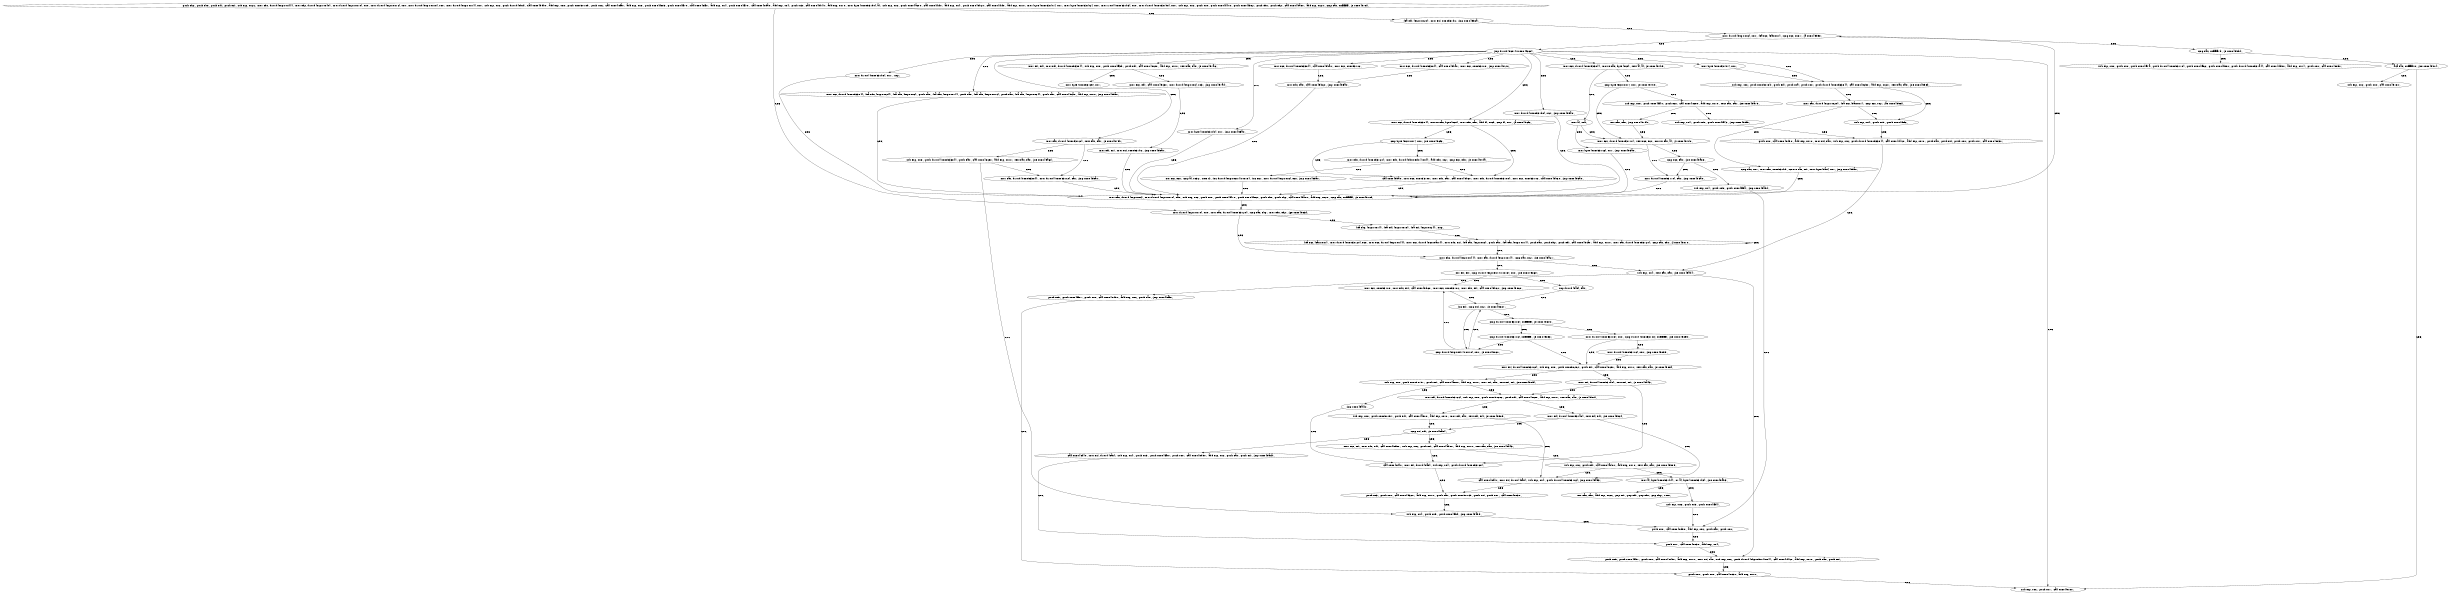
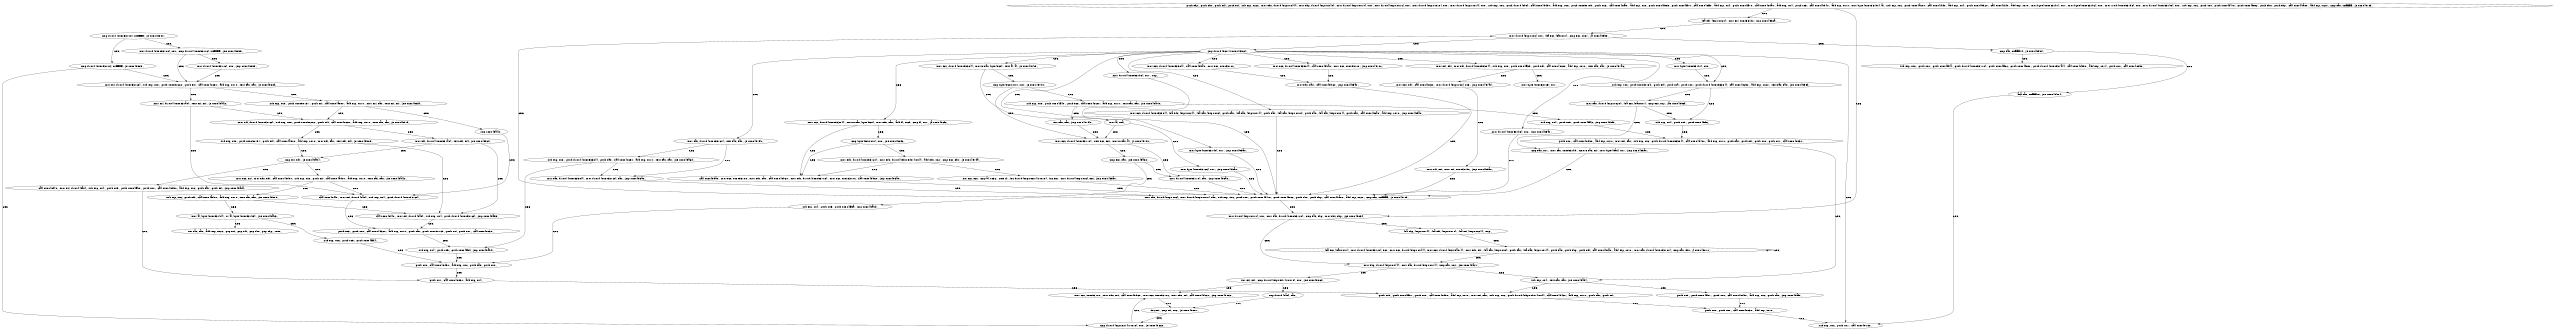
  digraph {
    n1 [label="'push ebp', 'push ebx', 'push edi', 'push esi', 'sub esp, 0x2c', 'mov ebx, dword [esp+0x44]', 'mov ebp, dword [esp+0x40]', 'mov dword [esp+0x10], 0x0', 'mov dword [esp+0x1c], 0x0', 'mov dword [esp+0x18], 0x0', 'mov dword [esp+0x14], 0x0', 'sub esp, 0xc', 'push dword [ebx]', 'call 0x804bdb0', 'add esp, 0x8', 'push 0x805018b', 'push 0x6', 'call 0x8048fa0', 'add esp, 0x8', 'push 0x804fe85', 'push 0x804ff70', 'call 0x8048ff0', 'add esp, 0x4', 'push 0x804ff70', 'call 0x8048da0', 'add esp, 0x4', 'push 0x3', 'call 0x804bb40', 'add esp, 0x10', 'mov byte [0x80531b0], al', 'sub esp, 0xc', 'push 0x804ac00', 'call 0x804f1f0', 'add esp, 0x4', 'push 0x8049b20', 'call 0x804f1f0', 'add esp, 0x10', 'mov byte [0x80531b1], 0x1', 'mov byte [0x80531b2], 0x0', 'mov word [0x80531b3], 0x0', 'mov dword [0x80531b8], 0x0', 'sub esp, 0xc', 'push 0x0', 'push 0x804f478', 'push 0x804fee2', 'push ebx', 'push ebp', 'call 0x804ba80', 'add esp, 0x20', 'cmp eax, 0xffffffff', 'je 0x80497ef', "]
    n2 [label="'mov dword [esp+0x10], 0x0', 'mov eax, dword [0x8053120]', 'cmp eax, ebp', 'mov ebx, ebp', 'jge 0x804983f', "]
    n3 [label="'lea edi, [esp+0x20]', 'mov esi, 0x80531bc', 'jmp 0x80495ca', "]
    n4 [label="'mov ebp, dword [esp+0x44]', 'mov eax, dword [esp+0x14]', 'cmp eax, 0x2', 'jne 0x8049a21', "]
    n5 [label="'lea ebp, [esp+0x14]', 'lea edi, [esp+0x18]', 'lea esi, [esp+0x24]', 'nop', "]
    n6 [label="'mov dword [esp+0xc], 0x0', 'lea ecx, [eax-0x1]', 'cmp ecx, 0x81', 'ja 0x804999e', "]
    n7 [label="'sub esp, 0x4', 'test eax, eax', 'jne 0x8049ad4', "]
    n8 [label="'xor esi, esi', 'cmp dword [esp+esi*4+0x18], 0x0', 'jne 0x804986d', "]
    n9 [label="'lea ecx, [eax+0x1]', 'mov dword [0x8053120], ecx', 'mov ecx, dword [esp+0x44]', 'mov ecx, dword [ecx+eax*4]', 'mov edx, esi', 'lea eax, [esp+0xc]', 'push eax', 'lea eax, [esp+0x14]', 'push eax', 'push ebp', 'push edi', 'call 0x8049ca0', 'add esp, 0x10', 'mov eax, dword [0x8053120]', 'cmp eax, ebx', 'jl 0x8049810', "]
    n10 [label="'cmp eax, 0xffffff7d', 'je 0x80499bd', "]
    n11 [label="'jmp dword [ecx*4+0x804f260]', "]
    n12 [label="'push 0x5', 'push 0x804ff97', 'push 0x0', 'call 0x8048d90', 'add esp, 0x10', 'mov esi, eax', 'sub esp, 0xc', 'push dword [ebp+ebx*4-0x4]', 'call 0x804d4c0', 'add esp, 0x10', 'push eax', 'push esi', "]
    n13 [label="'push 0x5', 'push 0x804ff87', 'push 0x0', 'call 0x8048d90', 'add esp, 0xc', 'push eax', 'jmp 0x8049af8', "]
    n14 [label="'mov ecx, 0x8053108', 'mov edx, esi', 'call 0x8049b60', 'mov ecx, 0x805310c', 'mov edx, esi', 'call 0x8049b60', 'jmp 0x8049860', "]
    n15 [label="'nop dword [eax], eax', "]
    n16 [label="'sub esp, 0x8', 'push 0x0', 'push 0x804ff7a', 'push dword [0x8053118]', 'push 0x804ff6c', 'push 0x804fe80', 'push dword [0x80531a4]', 'call 0x804db90', 'add esp, 0x14', 'push 0x0', 'call 0x8048e90', "]
    n17 [label="'aca eax, 0xffffff7e', 'jne 0x8049b04',"]
    n18 [label="'mov dword [0x80531b8], 0x1', 'nop', "]
    n19 [label="'mov ecx, dword [0x8053384]', 'lea edx, [esp+0x24]', 'lea eax, [esp+0xc]', 'push eax', 'lea eax, [esp+0x14]', 'push eax', 'lea eax, [esp+0x1c]', 'push eax', 'lea eax, [esp+0x24]', 'push eax', 'call 0x8049ca0', 'add esp, 0x10', 'jmp 0x80495a0', "]
    n20 [label="'mov dword [0x80531b8], 0x2', 'jmp 0x80495a0', "]
    n21 [label="'mov byte [0x80531b1], 0x0', "]
    n22 [label="'sub esp, 0xc', 'push 0x805018b', 'push edi', 'push 0xa', 'push 0x0', 'push dword [0x8053384]', 'call 0x804e250', 'add esp, 0x20', 'test eax, eax', 'jne 0x80499ef', "]
    n23 [label="'mov esi, edi', 'mov edi, dword [0x8053384]', 'sub esp, 0x8', 'push 0x804ff3b', 'push edi', 'call 0x8048ce0', 'add esp, 0x10', 'test eax, eax', 'je 0x80497a6', "]
    n24 [label="'mov ecx, dword [0x8053384]', 'call 0x8049ba0', 'mov ecx, 0x8053108', 'jmp 0x804972c', "]
    n25 [label="'mov byte [0x80531d0], 0x1', 'jmp 0x80495a0', "]
    n26 [label="'mov ecx, dword [0x8053384]', 'movzx eax, byte [ecx]', 'mov edx, eax', 'add dl, 0xcf', 'cmp dl, 0x1', 'ja 0x80496f6', "]
    n27 [label="'mov ecx, dword [0x8053384]', 'call 0x8049ba0', 'mov ecx, 0x805310c', "]
    n28 [label="'mov eax, dword [0x80531c0]', 'test eax, eax', 'je 0x804975b', "]
    n29 [label="'mov ecx, dword [0x8053384]', 'movzx eax, byte [ecx]', 'test al, al', 'je 0x80497b9', "]
    n30 [label="'sub esp, 0xc', 'push 0x1', 'call 0x8049180', "]
    n31 [label="'push 0x0', 'push 0x0', 'call 0x8048e30', 'add esp, 0x10', "]
    n32 [label="'inc esi', 'cmp esi, 0x2', 'je 0x8049887', "]
-   n33 [label="'sub esp, 0xc', 'push 0x0', 'call 0x8049180', "]
    n34 [label="'mov eax, dword [esp+0xc]', 'mov dword [esp+0x10], eax', 'sub esp, 0xc', 'push 0x0', 'push 0x804f478', 'push 0x804fee2', 'push ebx', 'push ebp', 'call 0x804ba80', 'add esp, 0x20', 'cmp eax, 0xffffffff', 'je 0x80497ef', "]
    n35 [label="'sub esp, 0x4', 'push 0x5', 'push 0x804fef6', "]
    n36 [label="'mov eax, dword [esp+0x20]', 'lea ecx, [eax-0x1]', 'cmp ecx, 0x2', 'jae 0x80499ef', "]
    n37 [label="'mov byte [0x80531c5], 0x1', "]
    n38 [label="'mov ecx, edi', 'call 0x8049c30', 'mov dword [esp+0xc], 0x3', 'jmp 0x80497ad', "]
    n39 [label="'mov edx, eax', 'call 0x8049b60', 'jmp 0x80495a0', "]
    n40 [label="'call 0x8049ba0', 'mov ecx, 0x8053108', 'mov edx, eax', 'call 0x8049b60', 'mov edx, dword [0x8053108]', 'mov ecx, 0x805310c', 'call 0x8049b60', 'jmp 0x80495a0', "]
    n41 [label="'cmp byte [ecx+0x1], 0x0', 'jne 0x80496f6', "]
    n42 [label="'mov eax, dword [0x8053384]', 'mov dword [0x80531c0], eax', 'jmp 0x80495a0', "]
    n43 [label="'sub esp, 0x8', 'push dword [0x8053384]', 'push eax', 'call 0x8048ce0', 'add esp, 0x10', 'test eax, eax', 'jne 0x8049a6d', "]
    n44 [label="'mov al, 0xa', "]
    n45 [label="'cmp byte [ecx+0x1], 0x0', 'je 0x80497bb', "]
    n46 [label="'mov byte [0x80531c6], 0x1', 'jmp 0x80495a0', "]
    n47 [label="'cmp dword [0x8053108], 0xffffffff', 'je 0x80498d0', "]
    n48 [label="'cmp dword [esp+esi*4+0x18], 0x0', 'je 0x8049860', "]
    n49 [label="'push 0x0', 'call 0x8048d90', 'add esp, 0x10', 'mov esi, eax', 'sub esp, 0xc', 'push dword [0x8053384]', 'call 0x804d4c0', 'add esp, 0x10', 'push eax', 'push esi', 'push 0x0', 'push 0x1', 'call 0x8048e30', "]
    n50 [label="'cmp eax, 0x1', 'mov eax, 0x80531bd', 'cmove eax, esi', 'mov byte [eax], 0x1', 'jmp 0x80495a0', "]
    n51 [label="'mov edi, esi', 'mov esi, 0x80531bc', 'jmp 0x80495a0', "]
    n52 [label="'mov edx, dword [0x8053120]', 'mov edx, dword [ebx+edx*4-0x4]', 'add edx, 0x2', 'cmp ecx, edx', 'je 0x80497da', "]
    n53 [label="'sub esp, 0x4', 'push 0x5', 'push 0x804ff0f', 'jmp 0x8049abd', "]
    n54 [label="'mov ecx, dword [0x8053110]', 'test ecx, ecx', 'movzx eax, al', 'js 0x80497d0', "]
    n55 [label="'sub esp, 0x8', 'push 0x804ff40', 'push ecx', 'call 0x8048ce0', 'add esp, 0x10', 'test eax, eax', 'jne 0x8049a79', "]
    n56 [label="'mov dword [0x8053108], 0x0', 'cmp dword [0x805310c], 0xffffffff', 'jne 0x8049899', "]
    n57 [label="'cmp dword [0x805310c], 0xffffffff', 'je 0x80498e3', "]
    n58 [label="'xor ecx, ecx', 'cmp al, 0x32', 'sete cl', 'inc dword [esp+ecx*4+0x18]', 'inc ecx', 'mov dword [esp+0xc], ecx', 'jmp 0x80495a0', "]
    n59 [label="'push 0x0', 'call 0x8048d90', 'add esp, 0xc', 'push eax', 'push 0x0', "]
    n60 [label="'mov dword [0x8053110], eax', 'jmp 0x80495a0', "]
    n61 [label="'cmp ecx, eax', 'jne 0x8049a88', "]
    n62 [label="'sub esp, 0x4', 'push 0x5', 'push 0x804ff43', 'jmp 0x80499f9', "]
    n63 [label="'xor eax, eax', 'jmp 0x80497bb', "]
    n64 [label="'mov esi, dword [0x80531c8]', 'sub esp, 0x8', 'push 0x8050282', 'push esi', 'call 0x8048ce0', 'add esp, 0x10', 'test eax, eax', 'je 0x80498ef', "]
    n65 [label="'mov dword [0x805310c], 0x0', 'jmp 0x8049899', "]
    n66 [label="'mov esi, dword [0x80531a0]', 'test esi, esi', 'je 0x8049a43', "]
    n67 [label="'sub esp, 0x8', 'push 0x8050157', 'push esi', 'call 0x804ae00', 'add esp, 0x10', 'mov esi, eax', 'test esi, esi', 'jne 0x80498fd', "]
    n68 [label="'push 0x1', 'call 0x8048e30', 'add esp, 0x4', "]
    n69 [label="'sub esp, 0x4', 'push 0x5', 'push 0x804ff5a', 'jmp 0x8049abd', "]
    n70 [label="'call 0x8048f40', 'mov esi, dword [eax]', 'sub esp, 0x4', 'push dword [0x80531c8]', "]
    n71 [label="'mov edi, dword [0x80531cc]', 'sub esp, 0x8', 'push 0x8050282', 'push edi', 'call 0x8048ce0', 'add esp, 0x10', 'test eax, eax', 'je 0x804997f', "]
    n72 [label="'jmp 0x8049a43', "]
    n73 [label="'push 0x3', 'push 0x0', 'call 0x804d320', 'add esp, 0x10', 'push eax', 'push 0x80501cb', 'push esi', 'push 0x1', 'call 0x8048e30', "]
    n74 [label="'mov edi, dword [0x80531a0]', 'test edi, edi', 'jne 0x804992f', "]
    n75 [label="'sub esp, 0x8', 'push 0x8050157', 'push edi', 'call 0x804ae00', 'add esp, 0x10', 'mov edi, eax', 'test edi, edi', 'je 0x8049989', "]
    n76 [label="'cmp esi, edi', 'je 0x8049a94', "]
    n77 [label="'call 0x8048f40', 'mov esi, dword [eax]', 'sub esp, 0x4', 'push dword [0x80531cc]', 'jmp 0x8049a53', "]
    n78 [label="'call 0x8048f40', 'mov esi, dword [eax]', 'sub esp, 0x4', 'push 0x5', 'push 0x804ffb0', 'push 0x0', 'call 0x8048d90', 'add esp, 0xc', 'push eax', 'push esi', 'jmp 0x8049aca', "]
    n79 [label="'mov ecx, esi', 'mov edx, edi', 'call 0x8049d90', 'sub esp, 0xc', 'push esi', 'call 0x804ad00', 'add esp, 0x10', 'test eax, eax', 'jne 0x8049a43', "]
    n80 [label="'sub esp, 0xc', 'push edi', 'call 0x804ad00', 'add esp, 0x10', 'test eax, eax', 'jne 0x8049989', "]
    n81 [label="'mov al, byte [0x80531b4]', 'or al, byte [0x80531b3]', 'jne 0x8049ab3', "]
    n82 [label="'sub esp, 0x6', 'push 0x5', 'push 0x804ffd4',"]
    n83 [label="'xor eax, eax', 'add esp, 0x2c', 'pop esi', 'pop edi', 'pop ebx', 'pop ebp', 'retn', "]
    n1 -> n2 [label=CFG]
    n1 -> n3 [label=CFG]
    n2 -> n4 [label=CFG]
    n2 -> n5 [label=CFG]
    n3 -> n6 [label=CFG]
    n4 -> n7 [label=CFG]
    n4 -> n8 [label=CFG]
    n5 -> n9 [label=CFG]
    n6 -> n10 [label=CFG]
    n6 -> n11 [label=CFG]
    n7 -> n12 [label=CFG]
    n7 -> n13 [label=CFG]
    n8 -> n14 [label=CFG]
    n8 -> n15 [label=CFG]
    n9 -> n4 [label=CFG]
    n9 -> n9 [label=CFG]
    n10 -> n16 [label=CFG]
    n10 -> n17 [label=CFG]
    n11 -> n18 [label=CFG]
    n11 -> n19 [label=CFG]
    n11 -> n20 [label=CFG]
    n11 -> n21 [label=CFG]
    n11 -> n22 [label=CFG]
    n11 -> n23 [label=CFG]
    n11 -> n24 [label=CFG]
    n11 -> n25 [label=CFG]
    n11 -> n26 [label=CFG]
    n11 -> n27 [label=CFG]
    n11 -> n28 [label=CFG]
    n11 -> n29 [label=CFG]
    n11 -> n30 [label=CFG]
    n12 -> n31 [label=CFG]
    n13 -> n31 [label=CFG]
    n14 -> n32 [label=CFG]
    n15 -> n32 [label=CFG]
    n17 -> n30 [label=CFG]
-   n17 -> n33 [label=CFG]
    n18 -> n34 [label=CFG]
    n19 -> n34 [label=CFG]
    n20 -> n34 [label=CFG]
    n21 -> n22 [label=CFG]
    n22 -> n35 [label=CFG]
    n22 -> n36 [label=CFG]
    n23 -> n37 [label=CFG]
    n23 -> n38 [label=CFG]
    n24 -> n39 [label=CFG]
    n25 -> n34 [label=CFG]
    n26 -> n40 [label=CFG]
    n26 -> n41 [label=CFG]
    n27 -> n39 [label=CFG]
    n28 -> n42 [label=CFG]
    n28 -> n43 [label=CFG]
    n29 -> n44 [label=CFG]
    n29 -> n45 [label=CFG]
    n31 -> n30 [label=CFG]
-   n32 -> n47 [label=CFG]
    n32 -> n48 [label=CFG]
    n34 -> n2 [label=CFG]
    n34 -> n6 [label=CFG]
    n35 -> n49 [label=CFG]
    n36 -> n35 [label=CFG]
    n36 -> n50 [label=CFG]
    n38 -> n51 [label=CFG]
    n39 -> n34 [label=CFG]
    n40 -> n34 [label=CFG]
    n41 -> n40 [label=CFG]
    n41 -> n52 [label=CFG]
    n42 -> n34 [label=CFG]
    n43 -> n42 [label=CFG]
    n43 -> n53 [label=CFG]
    n44 -> n46 [label=CFG]
    n44 -> n54 [label=CFG]
    n45 -> n54 [label=CFG]
    n45 -> n55 [label=CFG]
    n46 -> n34 [label=CFG]
    n47 -> n56 [label=CFG]
    n47 -> n57 [label=CFG]
    n48 -> n14 [label=CFG]
-   n48 -> n32 [label=CFG]
    n49 -> n7 [label=CFG]
    n50 -> n34 [label=CFG]
    n51 -> n34 [label=CFG]
    n52 -> n40 [label=CFG]
    n52 -> n58 [label=CFG]
    n53 -> n59 [label=CFG]
    n54 -> n60 [label=CFG]
    n54 -> n61 [label=CFG]
    n55 -> n62 [label=CFG]
    n55 -> n63 [label=CFG]
    n56 -> n64 [label=CFG]
    n56 -> n65 [label=CFG]
    n57 -> n48 [label=CFG]
    n57 -> n64 [label=CFG]
    n58 -> n34 [label=CFG]
    n59 -> n68 [label=CFG]
    n60 -> n34 [label=CFG]
    n61 -> n60 [label=CFG]
    n61 -> n69 [label=CFG]
    n62 -> n49 [label=CFG]
    n63 -> n54 [label=CFG]
    n64 -> n66 [label=CFG]
    n64 -> n67 [label=CFG]
    n65 -> n64 [label=CFG]
    n66 -> n70 [label=CFG]
    n66 -> n71 [label=CFG]
    n67 -> n71 [label=CFG]
    n67 -> n72 [label=CFG]
    n68 -> n12 [label=CFG]
    n69 -> n59 [label=CFG]
    n70 -> n73 [label=CFG]
    n71 -> n74 [label=CFG]
    n71 -> n75 [label=CFG]
    n72 -> n70 [label=CFG]
    n73 -> n53 [label=CFG]
    n74 -> n76 [label=CFG]
    n74 -> n77 [label=CFG]
    n75 -> n76 [label=CFG]
    n75 -> n77 [label=CFG]
    n76 -> n78 [label=CFG]
    n76 -> n79 [label=CFG]
    n77 -> n73 [label=CFG]
    n78 -> n68 [label=CFG]
    n79 -> n70 [label=CFG]
    n79 -> n80 [label=CFG]
    n80 -> n77 [label=CFG]
    n80 -> n81 [label=CFG]
    n81 -> n82 [label=CFG]
    n81 -> n83 [label=CFG]
    n82 -> n59 [label=CFG]
  }
